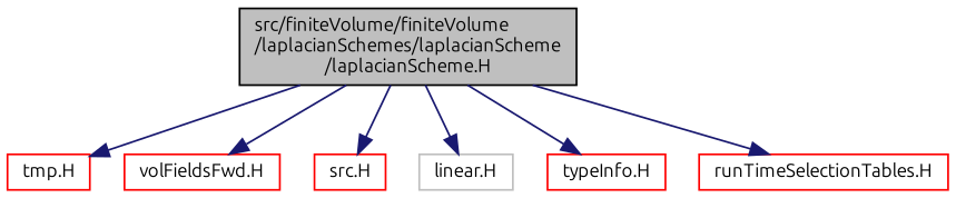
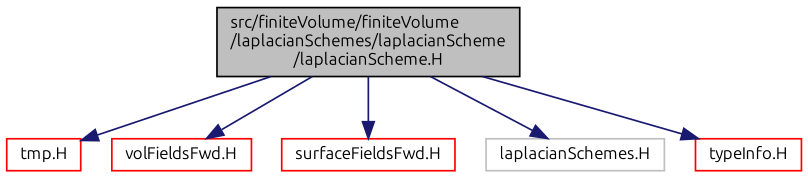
  digraph {
    fontname=Ubuntu
    node [color=red fontname=Ubuntu fontsize=10 shape=record]
    edge [color=midnightblue fontname=Ubuntu fontsize=10 labelfontname=FreeSans labelfontsize=10 style=solid]
    n1 [color=black fillcolor=grey75 fontcolor=black height=0.2 label="src/finiteVolume/finiteVolume\l/laplacianSchemes/laplacianScheme\l/laplacianScheme.H" style=filled width=0.4]
    n2 [height=0.2 label="tmp.H" width=0.4]
    n3 [height=0.2 label="volFieldsFwd.H" width=0.4]
-   n4 [height=0.2 label="src.H" width=0.4]
-   n5 [color=grey75 height=0.2 label="linear.H" width=0.4]
+   n4 [height=0.2 label="surfaceFieldsFwd.H" width=0.4]
+   n5 [color=grey75 height=0.2 label="laplacianSchemes.H" width=0.4]
    n6 [height=0.2 label="typeInfo.H" width=0.4]
-   n7 [height=0.2 label="runTimeSelectionTables.H" width=0.4]
    n1 -> n2
    n1 -> n3
    n1 -> n4
    n1 -> n5
    n1 -> n6
-   n1 -> n7
  }
